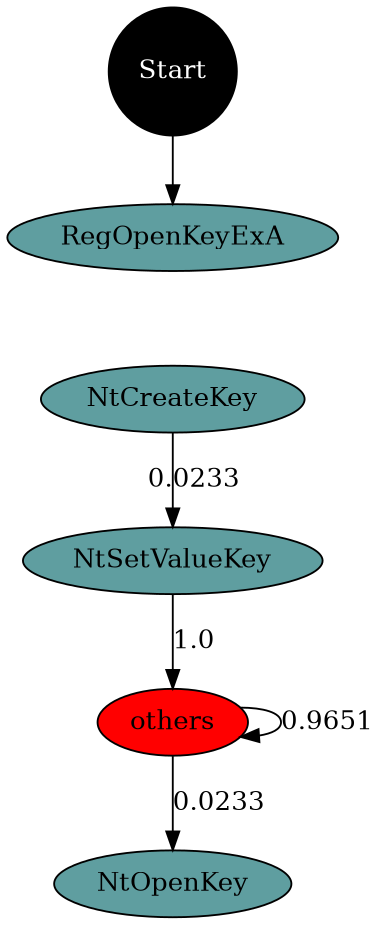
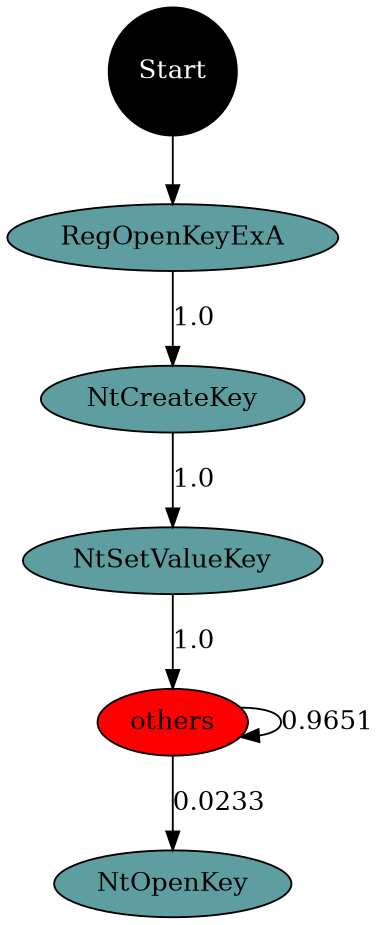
  digraph {
    node [fillcolor=cadetblue style=filled]
    n1 [label=RegOpenKeyExA]
    n2 [label=NtCreateKey]
    n3 [label=NtSetValueKey]
    n4 [fillcolor=red label=others]
    Start [fillcolor=black fontcolor=white shape=circle]
    n6 [label=NtOpenKey]
-   n2 -> n3 [label=0.0233]
+   n1 -> n2 [label=1.0]
+   n2 -> n3 [label=1.0]
    n3 -> n4 [label=1.0]
    n4 -> n4 [label=0.9651]
    n4 -> n6 [label=0.0233]
    Start -> n1
  }
